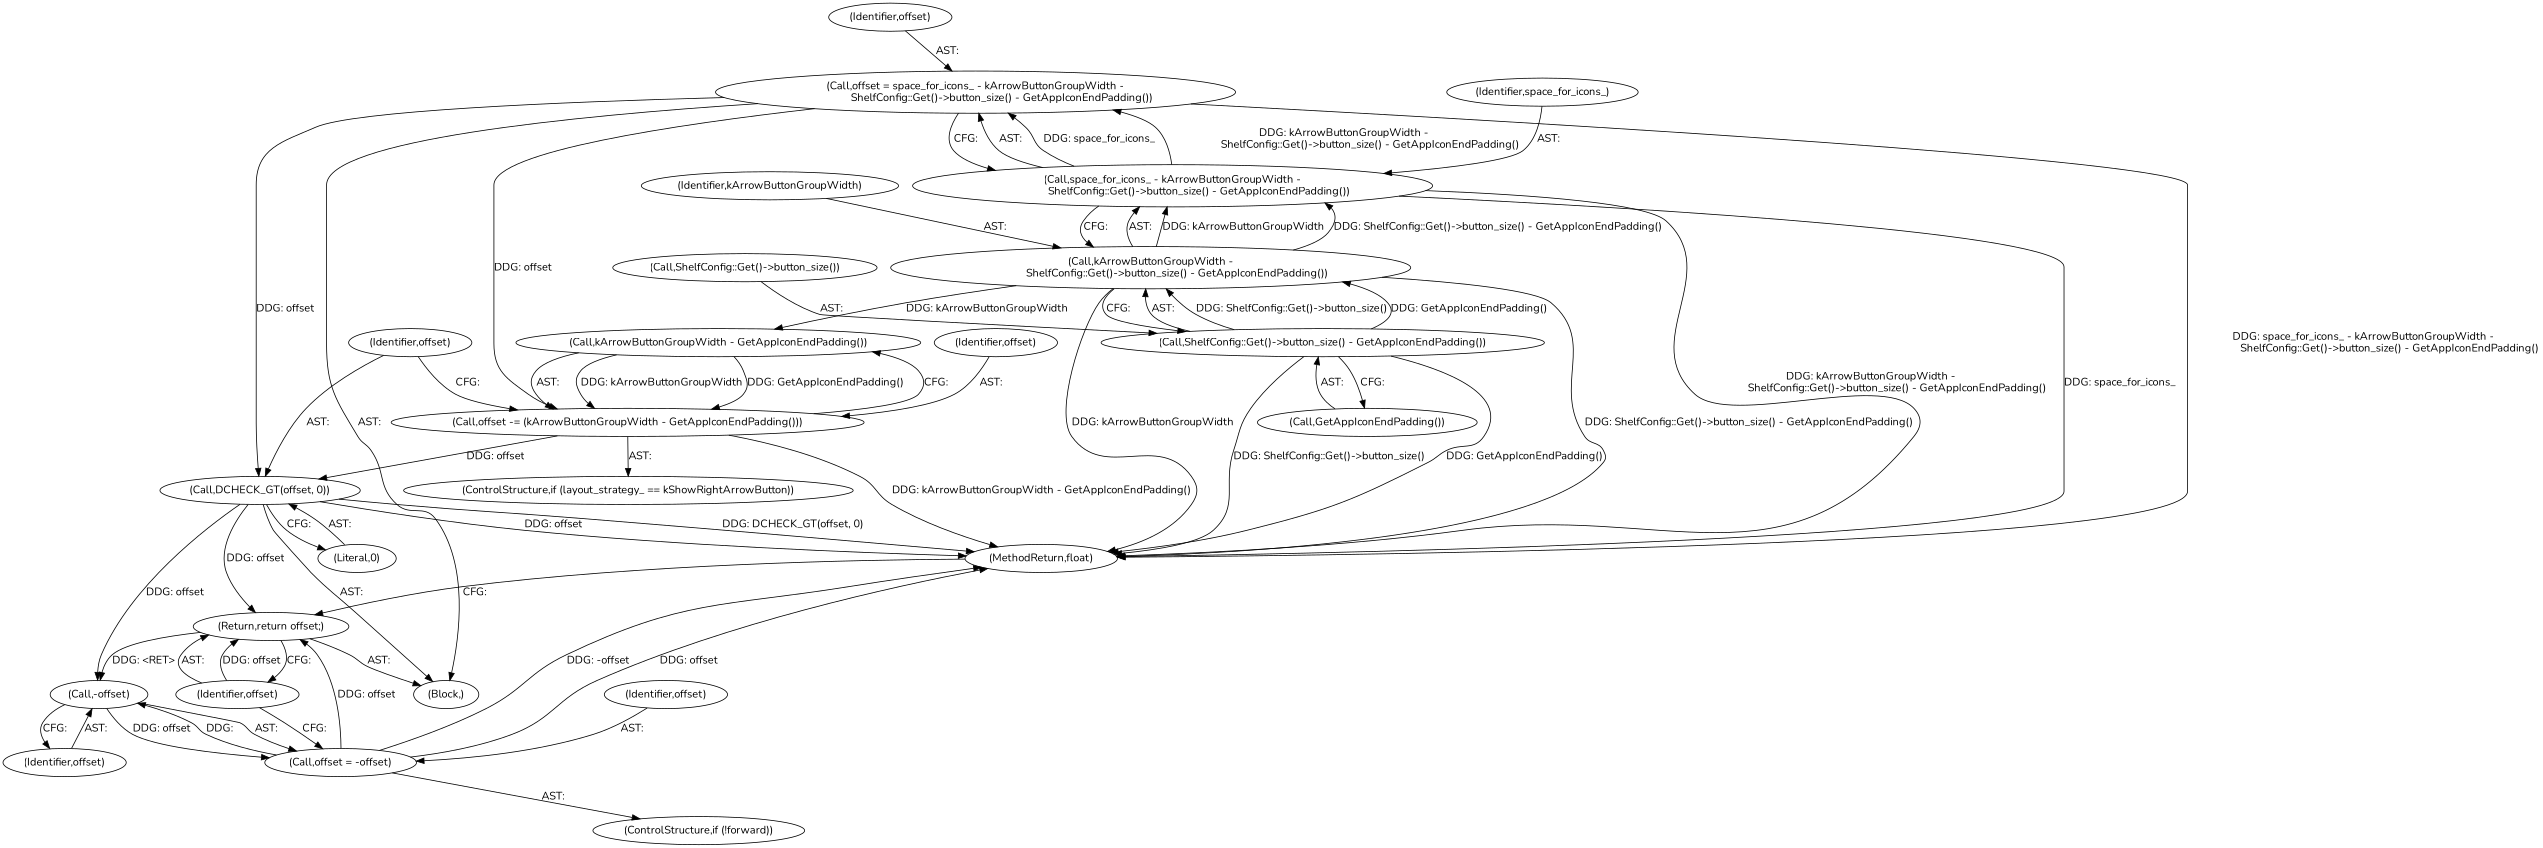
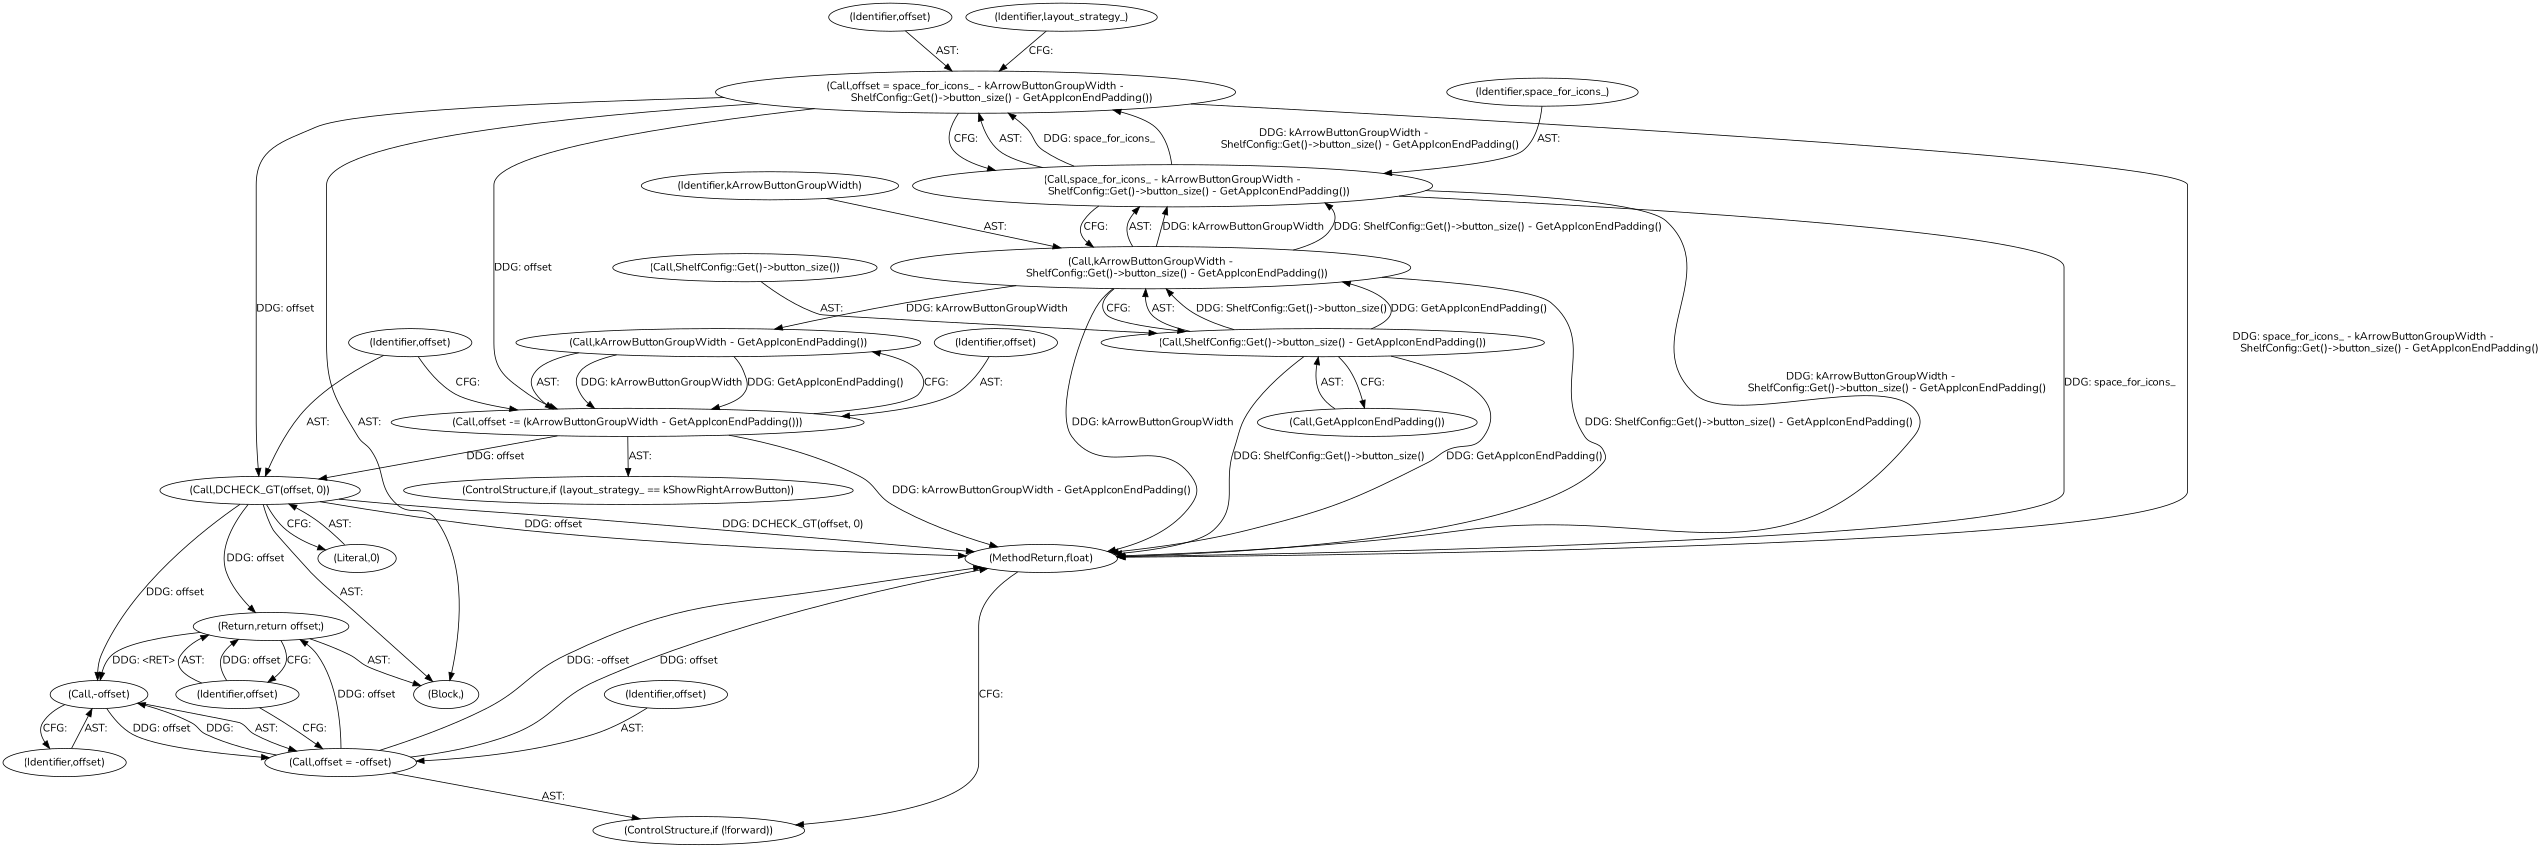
  digraph {
    fontname=Nunito
    node [fontname=Nunito]
    edge [fontname=Nunito]
    n1 [label="(Call,offset = space_for_icons_ - kArrowButtonGroupWidth -\n                  ShelfConfig::Get()->button_size() - GetAppIconEndPadding())"]
    n2 [label="(Call,space_for_icons_ - kArrowButtonGroupWidth -\n                  ShelfConfig::Get()->button_size() - GetAppIconEndPadding())"]
    n3 [label="(Call,offset -= (kArrowButtonGroupWidth - GetAppIconEndPadding()))"]
    n4 [label="(Call,DCHECK_GT(offset, 0))"]
    n5 [label="(MethodReturn,float)"]
    n6 [label="(Block,)"]
    n7 [label="(Call,kArrowButtonGroupWidth -\n                  ShelfConfig::Get()->button_size() - GetAppIconEndPadding())"]
    n8 [label="(Call,kArrowButtonGroupWidth - GetAppIconEndPadding())"]
    n9 [label="(ControlStructure,if (layout_strategy_ == kShowRightArrowButton))"]
    n10 [label="(Call,-offset)"]
    n11 [label="(Return,return offset;)"]
    n12 [label="(Literal,0)"]
    n13 [label="(Call,ShelfConfig::Get()->button_size() - GetAppIconEndPadding())"]
    n14 [label="(Call,GetAppIconEndPadding())"]
    n15 [label="(Call,offset = -offset)"]
    n16 [label="(Identifier,offset)"]
    n17 [label="(Identifier,offset)"]
    n18 [label="(ControlStructure,if (!forward))"]
    n19 [label="(Identifier,offset)"]
    n20 [label="(Identifier,offset)"]
    n21 [label="(Identifier,offset)"]
    n22 [label="(Identifier,kArrowButtonGroupWidth)"]
    n23 [label="(Identifier,space_for_icons_)"]
+   n24 [label="(Identifier,layout_strategy_)"]
    n25 [label="(Call,ShelfConfig::Get()->button_size())"]
    n26 [label="(Identifier,offset)"]
    n1 -> n2 [label="CFG: "]
    n1 -> n3 [label="DDG: offset"]
    n1 -> n4 [label="DDG: offset"]
    n1 -> n5 [label="DDG: space_for_icons_ - kArrowButtonGroupWidth -\n                  ShelfConfig::Get()->button_size() - GetAppIconEndPadding()"]
    n1 -> n6 [label="AST: "]
    n2 -> n1 [label="AST: "]
    n2 -> n1 [label="DDG: space_for_icons_"]
    n2 -> n1 [label="DDG: kArrowButtonGroupWidth -\n                  ShelfConfig::Get()->button_size() - GetAppIconEndPadding()"]
    n2 -> n5 [label="DDG: kArrowButtonGroupWidth -\n                  ShelfConfig::Get()->button_size() - GetAppIconEndPadding()"]
    n2 -> n5 [label="DDG: space_for_icons_"]
    n2 -> n7 [label="CFG: "]
    n3 -> n4 [label="DDG: offset"]
    n3 -> n5 [label="DDG: kArrowButtonGroupWidth - GetAppIconEndPadding()"]
    n3 -> n8 [label="CFG: "]
    n3 -> n9 [label="AST: "]
    n4 -> n5 [label="DDG: offset"]
    n4 -> n5 [label="DDG: DCHECK_GT(offset, 0)"]
    n4 -> n6 [label="AST: "]
    n4 -> n10 [label="DDG: offset"]
    n4 -> n11 [label="DDG: offset"]
    n4 -> n12 [label="CFG: "]
-   n5 -> n11 [label="CFG: "]
+   n5 -> n18 [label="CFG: "]
    n7 -> n2 [label="AST: "]
    n7 -> n2 [label="DDG: kArrowButtonGroupWidth"]
    n7 -> n2 [label="DDG: ShelfConfig::Get()->button_size() - GetAppIconEndPadding()"]
    n7 -> n5 [label="DDG: ShelfConfig::Get()->button_size() - GetAppIconEndPadding()"]
    n7 -> n5 [label="DDG: kArrowButtonGroupWidth"]
    n7 -> n8 [label="DDG: kArrowButtonGroupWidth"]
    n7 -> n13 [label="CFG: "]
    n8 -> n3 [label="AST: "]
    n8 -> n3 [label="DDG: kArrowButtonGroupWidth"]
    n8 -> n3 [label="DDG: GetAppIconEndPadding()"]
    n10 -> n15 [label="AST: "]
    n10 -> n15 [label="DDG: offset"]
    n10 -> n16 [label="CFG: "]
    n11 -> n6 [label="AST: "]
    n11 -> n10 [label="DDG: <RET>"]
    n11 -> n17 [label="CFG: "]
    n12 -> n4 [label="AST: "]
    n13 -> n5 [label="DDG: GetAppIconEndPadding()"]
    n13 -> n5 [label="DDG: ShelfConfig::Get()->button_size()"]
    n13 -> n7 [label="AST: "]
    n13 -> n7 [label="DDG: ShelfConfig::Get()->button_size()"]
    n13 -> n7 [label="DDG: GetAppIconEndPadding()"]
    n13 -> n14 [label="CFG: "]
    n14 -> n13 [label="AST: "]
    n15 -> n5 [label="DDG: offset"]
    n15 -> n5 [label="DDG: -offset"]
    n15 -> n10 [label="DDG: "]
    n15 -> n11 [label="DDG: offset"]
    n15 -> n18 [label="AST: "]
    n16 -> n10 [label="AST: "]
    n17 -> n11 [label="AST: "]
    n17 -> n11 [label="DDG: offset"]
    n17 -> n15 [label="CFG: "]
    n19 -> n1 [label="AST: "]
    n20 -> n3 [label="CFG: "]
    n20 -> n4 [label="AST: "]
    n21 -> n15 [label="AST: "]
    n22 -> n7 [label="AST: "]
    n23 -> n2 [label="AST: "]
+   n24 -> n1 [label="CFG: "]
    n25 -> n13 [label="AST: "]
    n26 -> n3 [label="AST: "]
  }
